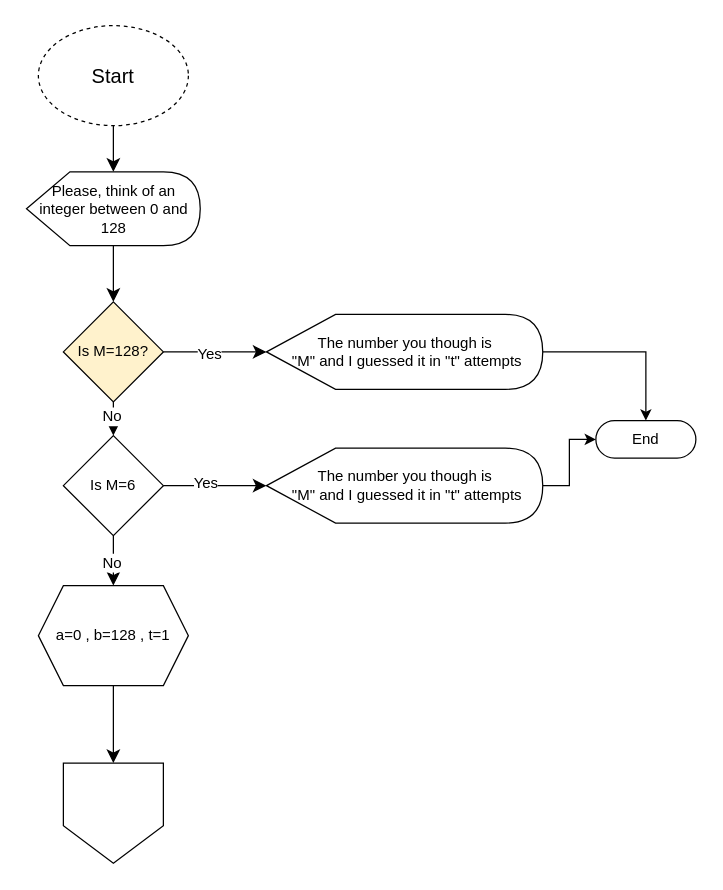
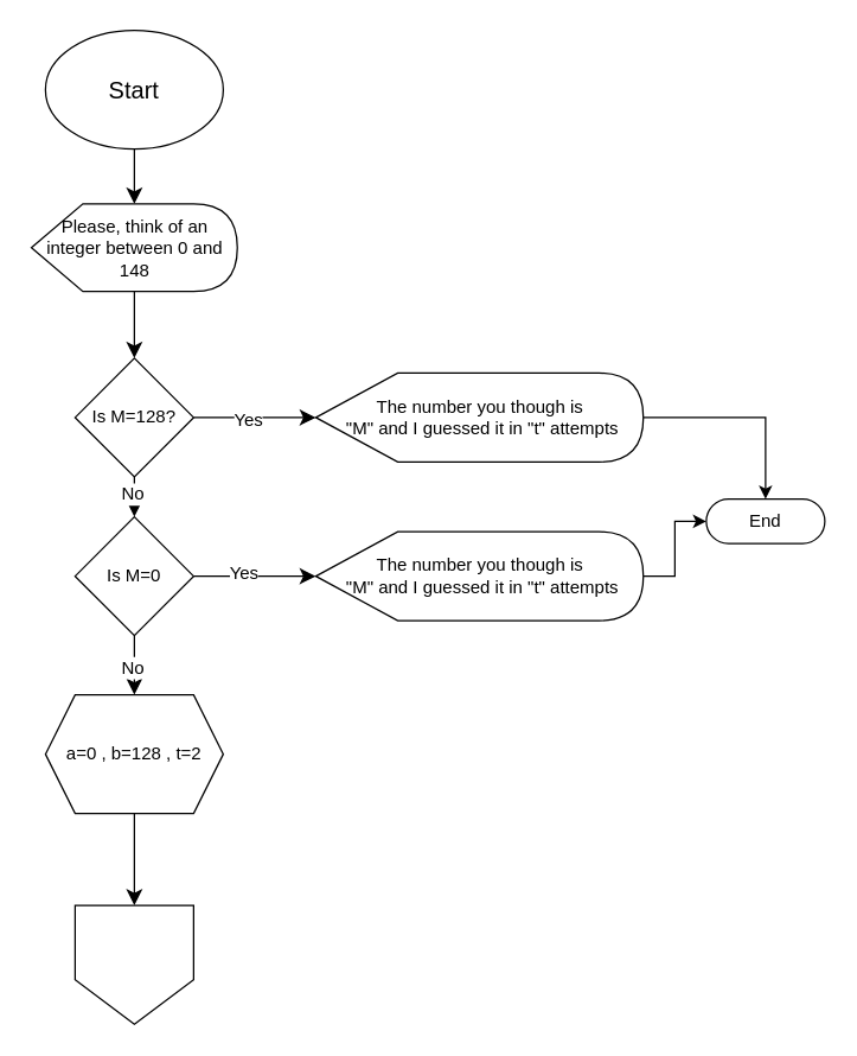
  <mxCell id="0" />
  <mxCell id="1" parent="0" />
  <mxCell id="2" value="" style="edgeStyle=none;curved=1;rounded=0;orthogonalLoop=1;jettySize=auto;html=1;fontSize=12;startSize=8;endSize=8;" edge="1" parent="1" source="3" target="5"><mxGeometry relative="1" as="geometry" /></mxCell>
- <mxCell id="3" value="&lt;span style=&quot;font-size: 16px;&quot;&gt;Start&lt;/span&gt;" style="ellipse;whiteSpace=wrap;html=1;dashed=1;" vertex="1" parent="1"><mxGeometry x="30" y="20" width="120" height="80" as="geometry" /></mxCell>
+ <mxCell id="3" value="&lt;span style=&quot;font-size: 16px;&quot;&gt;Start&lt;/span&gt;" style="ellipse;whiteSpace=wrap;html=1;" vertex="1" parent="1"><mxGeometry x="30" y="20" width="120" height="80" as="geometry" /></mxCell>
  <mxCell id="4" style="edgeStyle=none;curved=1;rounded=0;orthogonalLoop=1;jettySize=auto;html=1;entryX=0.5;entryY=0;entryDx=0;entryDy=0;fontSize=12;startSize=8;endSize=8;" edge="1" parent="1" source="5" target="11"><mxGeometry relative="1" as="geometry" /></mxCell>
- <mxCell id="5" value="Please, think of an integer between 0 and 128" style="shape=display;whiteSpace=wrap;html=1;" vertex="1" parent="1"><mxGeometry x="20.5" y="137" width="139" height="59" as="geometry" /></mxCell>
+ <mxCell id="5" value="Please, think of an integer between 0 and 148" style="shape=display;whiteSpace=wrap;html=1;" vertex="1" parent="1"><mxGeometry x="20.5" y="137" width="139" height="59" as="geometry" /></mxCell>
  <mxCell id="6" style="edgeStyle=none;curved=1;rounded=0;orthogonalLoop=1;jettySize=auto;html=1;entryX=0.5;entryY=0;entryDx=0;entryDy=0;fontSize=12;startSize=8;endSize=8;" edge="1" parent="1" source="7" target="8"><mxGeometry relative="1" as="geometry" /></mxCell>
- <mxCell id="7" value="a=0 , b=128 , t=1" style="shape=hexagon;perimeter=hexagonPerimeter2;whiteSpace=wrap;html=1;fixedSize=1;" vertex="1" parent="1"><mxGeometry x="30" y="468" width="120" height="80" as="geometry" /></mxCell>
+ <mxCell id="7" value="a=0 , b=128 , t=2" style="shape=hexagon;perimeter=hexagonPerimeter2;whiteSpace=wrap;html=1;fixedSize=1;" vertex="1" parent="1"><mxGeometry x="30" y="468" width="120" height="80" as="geometry" /></mxCell>
  <mxCell id="8" value="" style="shape=offPageConnector;whiteSpace=wrap;html=1;" vertex="1" parent="1"><mxGeometry x="50" y="610" width="80" height="80" as="geometry" /></mxCell>
  <mxCell id="9" style="edgeStyle=none;curved=1;rounded=0;orthogonalLoop=1;jettySize=auto;html=1;exitX=0.5;exitY=1;exitDx=0;exitDy=0;fontSize=12;startSize=8;endSize=8;" edge="1" parent="1" source="11" target="18"><mxGeometry relative="1" as="geometry" /></mxCell>
  <mxCell id="10" value="No" style="edgeLabel;html=1;align=center;verticalAlign=middle;resizable=0;points=[];fontSize=12;" vertex="1" connectable="0" parent="9"><mxGeometry x="-0.155" y="-2" relative="1" as="geometry"><mxPoint as="offset" /></mxGeometry></mxCell>
- <mxCell id="11" value="Is&amp;nbsp;&lt;span style=&quot;background-color: initial;&quot;&gt;M=128?&lt;/span&gt;" style="rhombus;whiteSpace=wrap;html=1;fillColor=#fff2cc;" vertex="1" parent="1"><mxGeometry x="50" y="241" width="80" height="80" as="geometry" /></mxCell>
+ <mxCell id="11" value="Is&amp;nbsp;&lt;span style=&quot;background-color: initial;&quot;&gt;M=128?&lt;/span&gt;" style="rhombus;whiteSpace=wrap;html=1;" vertex="1" parent="1"><mxGeometry x="50" y="241" width="80" height="80" as="geometry" /></mxCell>
  <mxCell id="12" style="edgeStyle=none;curved=1;rounded=0;orthogonalLoop=1;jettySize=auto;html=1;entryX=0;entryY=0.5;entryDx=0;entryDy=0;entryPerimeter=0;fontSize=12;startSize=8;endSize=8;" edge="1" parent="1" source="11" target="14"><mxGeometry relative="1" as="geometry"><mxPoint x="203" y="281" as="targetPoint" /></mxGeometry></mxCell>
  <mxCell id="13" value="Yes" style="edgeLabel;html=1;align=center;verticalAlign=middle;resizable=0;points=[];fontSize=12;" vertex="1" connectable="0" parent="12"><mxGeometry x="-0.126" y="-1" relative="1" as="geometry"><mxPoint as="offset" /></mxGeometry></mxCell>
  <mxCell id="14" value="The number you though is&lt;br&gt;&amp;nbsp;&quot;M&quot; and I guessed it in &quot;t&quot; attempts" style="shape=display;whiteSpace=wrap;html=1;" vertex="1" parent="1"><mxGeometry x="212.5" y="251" width="221" height="60" as="geometry" /></mxCell>
  <mxCell id="15" value="End" style="html=1;dashed=0;whiteSpace=wrap;shape=mxgraph.dfd.start" vertex="1" parent="1"><mxGeometry x="476" y="336" width="80" height="30" as="geometry" /></mxCell>
  <mxCell id="16" style="edgeStyle=none;curved=1;rounded=0;orthogonalLoop=1;jettySize=auto;html=1;fontSize=12;startSize=8;endSize=8;" edge="1" parent="1" source="18" target="7"><mxGeometry relative="1" as="geometry" /></mxCell>
  <mxCell id="17" value="No" style="edgeLabel;html=1;align=center;verticalAlign=middle;resizable=0;points=[];fontSize=12;" vertex="1" connectable="0" parent="16"><mxGeometry x="0.044" y="-2" relative="1" as="geometry"><mxPoint as="offset" /></mxGeometry></mxCell>
- <mxCell id="18" value="Is M=6" style="rhombus;whiteSpace=wrap;html=1;" vertex="1" parent="1"><mxGeometry x="50" y="348" width="80" height="80" as="geometry" /></mxCell>
+ <mxCell id="18" value="Is M=0" style="rhombus;whiteSpace=wrap;html=1;" vertex="1" parent="1"><mxGeometry x="50" y="348" width="80" height="80" as="geometry" /></mxCell>
  <mxCell id="19" style="edgeStyle=orthogonalEdgeStyle;rounded=0;orthogonalLoop=1;jettySize=auto;html=1;" edge="1" parent="1" source="20" target="15"><mxGeometry relative="1" as="geometry" /></mxCell>
  <mxCell id="20" value="The number you though is&lt;br&gt;&amp;nbsp;&quot;M&quot; and I guessed it in &quot;t&quot; attempts" style="shape=display;whiteSpace=wrap;html=1;" vertex="1" parent="1"><mxGeometry x="212.5" y="358" width="221" height="60" as="geometry" /></mxCell>
  <mxCell id="21" style="edgeStyle=none;curved=1;rounded=0;orthogonalLoop=1;jettySize=auto;html=1;entryX=0;entryY=0.5;entryDx=0;entryDy=0;entryPerimeter=0;fontSize=12;startSize=8;endSize=8;" edge="1" parent="1" source="18" target="20"><mxGeometry relative="1" as="geometry" /></mxCell>
  <mxCell id="22" value="Yes" style="edgeLabel;html=1;align=center;verticalAlign=middle;resizable=0;points=[];fontSize=12;" vertex="1" connectable="0" parent="21"><mxGeometry x="-0.211" y="3" relative="1" as="geometry"><mxPoint as="offset" /></mxGeometry></mxCell>
  <mxCell id="23" style="edgeStyle=orthogonalEdgeStyle;rounded=0;orthogonalLoop=1;jettySize=auto;html=1;exitX=1;exitY=0.5;exitDx=0;exitDy=0;exitPerimeter=0;entryX=0.5;entryY=0.5;entryDx=0;entryDy=-15;entryPerimeter=0;" edge="1" parent="1" source="14" target="15"><mxGeometry relative="1" as="geometry" /></mxCell>
